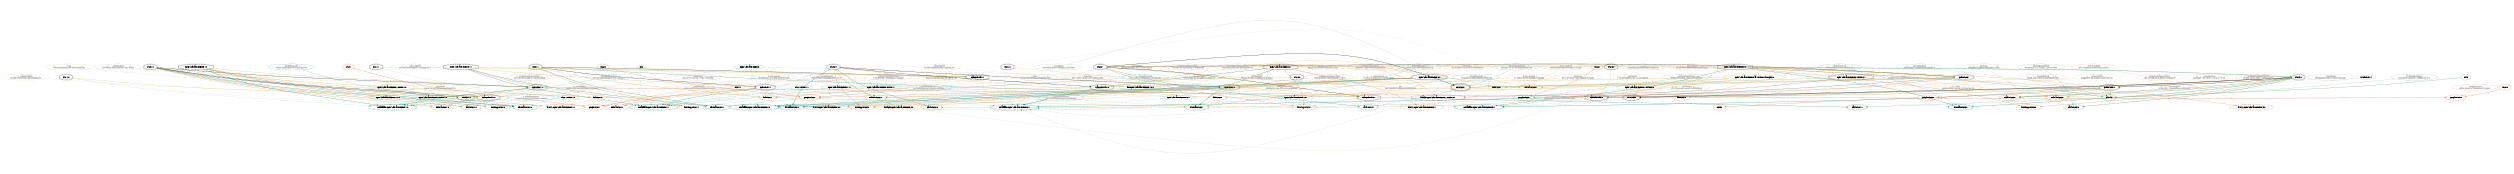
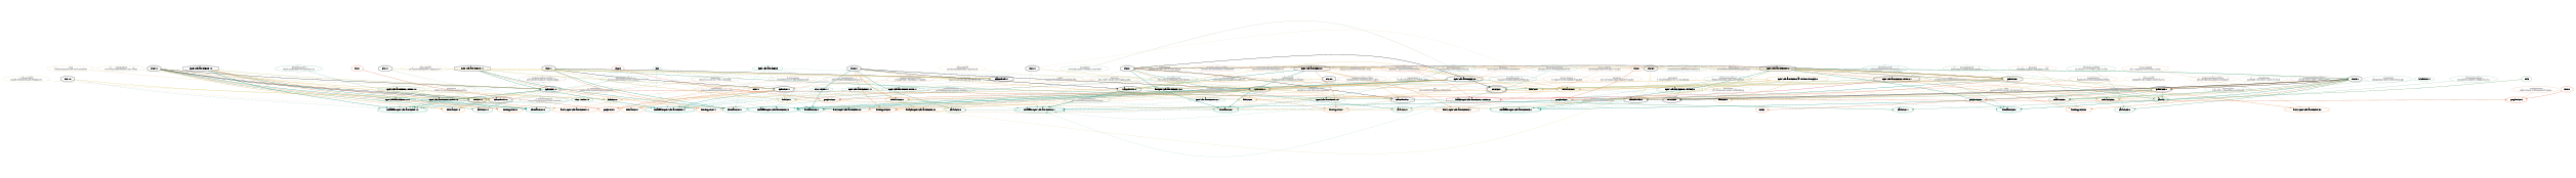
  strict digraph {
    splines=curved
    node [color="#00876c" shape=doubleoctagon]
    edge [color="#00876c" weight=0.5 arrowhead=vee style=bold]
    n1 [color="#b8bf62" fillcolor="beige;1" fontcolor=gray label="SPDXLicense\n67e4baa234b5529ed6be01b9214fa39c" shape=ellipse]
    n2 [label="spdx:OSL-1.0" color=""]
    n3 [label="osi:OSL-1.0" color=""]
    n4 [color="#e06f45" label="google:OSL10"]
    n5 [color="#e09d4b" label="Fedora:OSL-1.0"]
    n6 [color="#deb256" label="fsf:OSL-1.0"]
    n7 [label="metaeffekt:Open Software License 1.0"]
    n8 [label="OSL-1.0" color=""]
    n9 [label="BlueOak:OSL-1.0"]
    n10 [label="scancode:osl-1.0" color=""]
    n11 [color="#e18745" label="fossology:OSL-1.0"]
    n12 [color="#379469" label="cavil:OSL-1.0"]
    n13 [label="Open Software License 1.0" color=""]
    n14 [color="#e18745" label="ifrOSS:Open Software License 1.0"]
    n15 [color="#b8bf62" fillcolor="beige;1" fontcolor=gray label="SPDXLicense\nfb62cd464d3e498c5f8db514f27a71c9" shape=ellipse]
    n16 [label="spdx:OSL-1.1" color=""]
    n17 [color="#e06f45" label="google:OSL11"]
    n18 [color="#e09d4b" label="Fedora:OSL-1-1"]
    n19 [color="#deb256" label="fsf:OSL-1.1"]
    n20 [label="metaeffekt:Open Software License 1.1"]
    n21 [label="OSL-1.1" color=""]
    n22 [label="BlueOak:OSL-1.1"]
    n23 [label="scancode:osl-1.1" color=""]
    n24 [color="#e18745" label="fossology:OSL-1.1"]
    n25 [color="#379469" label="cavil:OSL-1.1"]
    n26 [label="Open Software License 1.1" color=""]
    n27 [color="#b8bf62" fillcolor="beige;1" fontcolor=gray label="SPDXLicense\na10da0d4fbec5f4201b77f0abf709b38" shape=ellipse]
    n28 [label="spdx:OSL-2.0" color=""]
    n29 [color="#e06f45" label="google:OSL20"]
    n30 [color="#e09d4b" label="Fedora:OSL-2.0"]
    n31 [color="#deb256" label="fsf:OSL-2.0"]
    n32 [label="metaeffekt:Open Software License 2.0"]
    n33 [label="OSL-2.0" color=""]
    n34 [label="BlueOak:OSL-2.0"]
    n35 [label="scancode:osl-2.0" color=""]
    n36 [color="#e18745" label="fossology:OSL-2.0"]
    n37 [color="#379469" label="cavil:OSL-2.0"]
    n38 [color="#dac767" label="fosslight:Open Software License 2.0"]
    n39 [label="Open Software License 2.0" color=""]
    n40 [color="#e18745" label="ifrOSS:Open Software License 2.0"]
    n41 [color="#b8bf62" fillcolor="beige;1" fontcolor=gray label="SPDXLicense\n3652cc7d9416774c517f7e95b15fc285" shape=ellipse]
    n42 [label="spdx:OSL-2.1" color=""]
    n43 [label="osi:OSL-2.1" shape=tripleoctagon color=""]
    n44 [color="#e06f45" label="google:OSL21"]
    n45 [color="#e09d4b" label="Fedora:OSL-2.1"]
    n46 [color="#deb256" label="fsf:OSL-2.1"]
    n47 [label="metaeffekt:Open Software License 2.1"]
    n48 [label="OSL-2.1" color=""]
    n49 [label="BlueOak:OSL-2.1"]
    n50 [label="scancode:osl-2.1" color=""]
    n51 [color="#e18745" label="fossology:OSL-2.1"]
    n52 [color="#379469" label="cavil:OSL-2.1"]
    n53 [label="Open Software License 2.1" color=""]
    n54 [color="#e18745" label="ifrOSS:Open Software License 2.1"]
    n55 [color="#b8bf62" fillcolor="beige;1" fontcolor=gray label="SPDXLicense\n3c2aa85f748b1bdb9141c34e1d479429" shape=ellipse]
    n56 [label="spdx:OSL-3.0" color=""]
    n57 [label="osi:OSL-3.0" color=""]
    n58 [color="#e06f45" label="google:OSL30"]
    n59 [color="#e09d4b" label="Fedora:OSL-3.0"]
    n60 [color="#58a066" label="osadl:OSL-3.0"]
    n61 [color="#deb256" label="fsf:OSL-3.0"]
    n62 [color="#58a066" label="cal:osl-3"]
    n63 [label="metaeffekt:Open Software License 3.0"]
    n64 [label="OSL-3.0" color=""]
    n65 [label="BlueOak:OSL-3.0"]
    n66 [label="scancode:osl-3.0" color=""]
    n67 [color="#e18745" label="fossology:OSL-3.0"]
    n68 [color="#379469" label="cavil:OSL-3.0"]
    n69 [label="Open Software License 3.0" color=""]
    n70 [color="#e18745" label="ifrOSS:Open Software License 3.0"]
    n71 [color="#78ab63" fillcolor="beige;1" fontcolor=gray label="OSILicense\ne53564151824a283d90dc69b6689a727" shape=ellipse]
    n72 [color="#78ab63" label="Open Software License, Version 1.0"]
    n73 [color="#78ab63" fillcolor="beige;1" fontcolor=gray label="OSILicense\nbe1bed33163d870098cc3b1242e7b5bd" shape=ellipse]
    n74 [label="Open Software License, Version 2.1" color=""]
    n75 [color="#d43d51" label="hitachi:Open Software License, version 2.1"]
    n76 [color="#78ab63" fillcolor="beige;1" fontcolor=gray label="OSILicense\nda47abc826cfd7c2ced342da3b9f38c3" shape=ellipse]
    n77 [color="#78ab63" label="Open Software License, Version 3.0"]
    n78 [color="#e06f45" fillcolor="beige;1" fontcolor=gray label="GoogleLicense\n8bfd01d860e404faaeec95ea7f1e26be" shape=ellipse]
    n79 [color="#e06f45" label=OSL10]
    n80 [color="#e06f45" fillcolor="beige;1" fontcolor=gray label="GoogleLicense\n193a0afaa53f128a9e56f2e8dbc00407" shape=ellipse]
    n81 [color="#e06f45" label=OSL11]
    n82 [color="#e06f45" fillcolor="beige;1" fontcolor=gray label="GoogleLicense\n79afa0a65e7507ad4665949d1eeaf775" shape=ellipse]
    n83 [color="#e06f45" label=OSL20]
    n84 [color="#e06f45" fillcolor="beige;1" fontcolor=gray label="GoogleLicense\na32fe6dd61373a673c8368b95cd94a98" shape=ellipse]
    n85 [color="#e06f45" label=OSL21]
    n86 [color="#e06f45" fillcolor="beige;1" fontcolor=gray label="GoogleLicense\n3f04b23cbd4dc0e6e2d7ca824b4de6b0" shape=ellipse]
    n87 [color="#e06f45" label=OSL30]
    n88 [color="#e09d4b" fillcolor="beige;1" fontcolor=gray label="FedoraEntry\n3e80c86cffed9ba8cdf435d62f3138ea" shape=ellipse]
    n89 [color="#e09d4b" label="OSL-1-1"]
    n90 [label="OSL 1.1" color=""]
    n91 [color="#e09d4b" fillcolor="beige;1" fontcolor=gray label="FedoraEntry\nb2c5b30caa346822e3ab6b207893bed6" shape=ellipse]
    n92 [label="OSL 1.0" color=""]
    n93 [color="#e09d4b" fillcolor="beige;1" fontcolor=gray label="FedoraEntry\n55cd98bc748e01afa7e1601c309e8b81" shape=ellipse]
    n94 [label="OSL 2.0" color=""]
    n95 [color="#e09d4b" fillcolor="beige;1" fontcolor=gray label="FedoraEntry\nf68c231cb2c7fbcda10a200ff5178b3c" shape=ellipse]
    n96 [label="OSL 2.1" color=""]
    n97 [color="#e09d4b" fillcolor="beige;1" fontcolor=gray label="FedoraEntry\n3d42aca9902eeea5b35f302393a48228" shape=ellipse]
    n98 [label="OSL 3.0" color=""]
    n99 [fillcolor="beige;1" fontcolor=gray label="BlueOakCouncil\nd535b1c5e5feaf63d7fdd46bab602103" shape=ellipse]
    n100 [label="Open Software License" shape=octagon]
    n101 [fillcolor="beige;1" fontcolor=gray label="BlueOakCouncil\nf8b721a973045eea6ed880df04e3d050" shape=ellipse]
    n102 [fillcolor="beige;1" fontcolor=gray label="BlueOakCouncil\n1bc6282b0908ff3d035ea33daa99c152" shape=ellipse]
    n103 [fillcolor="beige;1" fontcolor=gray label="BlueOakCouncil\na7076a282052215f3a0d5fafa4fc8163" shape=ellipse]
    n104 [fillcolor="beige;1" fontcolor=gray label="BlueOakCouncil\n24bfcd8cafe3e0f057f718bcb2f9ca72" shape=ellipse]
    n105 [color="#58a066" fillcolor="beige;1" fontcolor=gray label="OSADLRule\n8aec5cdce230beb54d193ab79b0b6c91" shape=ellipse]
    n106 [color="#58a066" fillcolor="beige;1" fontcolor=gray label="OSADLMatrix\n94a01ba5144ebc89fff3c1e7494d6155" shape=ellipse]
    n107 [color="#deb256" fillcolor="beige;1" fontcolor=gray label="FSF\nadf0302d6c9293725a759b91e9e3fdce" shape=ellipse]
    n108 [color="#deb256" label="Open Software License, all versions through 3.0"]
    n109 [color="#deb256" fillcolor="beige;1" fontcolor=gray label="FSF\n1fe2e32ddb0da9cbc2beecf5f4c31aed" shape=ellipse]
    n110 [color="#deb256" fillcolor="beige;1" fontcolor=gray label="FSF\ncbd1002fd35454cfe602c12d9e60d38d" shape=ellipse]
    n111 [color="#deb256" fillcolor="beige;1" fontcolor=gray label="FSF\n0d75bfdc4d5c7dbf953985a62e157beb" shape=ellipse]
    n112 [color="#deb256" fillcolor="beige;1" fontcolor=gray label="FSF\n0688923ea9aa75045d772b420c46241d" shape=ellipse]
    n113 [color="#58a066" fillcolor="beige;1" fontcolor=gray label="ChooseALicense\nf13aa4ec9e4873639f7e623b2066ac7c" shape=ellipse]
    n114 [color="#58a066" label="osl-3"]
    n115 [color="#dac767" fillcolor="beige;1" fontcolor=gray label="ScancodeData\n88d2f97ca9d2e4fe762fb4aa335600d0" shape=ellipse]
    n116 [color="#dac767" fillcolor="beige;1" fontcolor=gray label="ScancodeData\n254a6d9b0e96f5625bb773f63ce3ed14" shape=ellipse]
    n117 [color="#dac767" fillcolor="beige;1" fontcolor=gray label="ScancodeData\na9cbf324842e807be8ef6d81345a069d" shape=ellipse]
    n118 [color="#dac767" fillcolor="beige;1" fontcolor=gray label="ScancodeData\n4c27fce0ee2fc6d6a2683463cb16b2eb" shape=ellipse]
    n119 [color="#dac767" fillcolor="beige;1" fontcolor=gray label="ScancodeData\nc58e56ad37e5180c58318d8df4d32400" shape=ellipse]
    n120 [color="#e18745" fillcolor="beige;1" fontcolor=gray label="Fossology\n39271fd2a746b9c7bd31f1665c022898" shape=ellipse]
    n121 [color="#e18745" fillcolor="beige;1" fontcolor=gray label="Fossology\n4024b4c2d0d4d24a75e4d12a8d003879" shape=ellipse]
    n122 [color="#e18745" fillcolor="beige;1" fontcolor=gray label="Fossology\n5913401872c34467444fc7440e1bea51" shape=ellipse]
    n123 [color="#e18745" fillcolor="beige;1" fontcolor=gray label="Fossology\n954275409d251d56b70966954b76c850" shape=ellipse]
    n124 [color="#e18745" fillcolor="beige;1" fontcolor=gray label="Fossology\n0abb5fafe2403a8db191e7533e714baa" shape=ellipse]
    n125 [color="#379469" fillcolor="beige;1" fontcolor=gray label="OKFN\n29c8ebdb21fc4e8388ad2ba7a33ac07c" shape=ellipse]
    n126 [color="#e06f45" fillcolor="beige;1" fontcolor=gray label="OrtLicenseCategorization\n82a4bed4f0f7e28561e44de0f904a355" shape=ellipse]
    n127 [color="#e06f45" fillcolor="beige;1" fontcolor=gray label="OrtLicenseCategorization\nb70b3c3aa9cf71af9de55d0044683967" shape=ellipse]
    n128 [color="#e06f45" fillcolor="beige;1" fontcolor=gray label="OrtLicenseCategorization\n40ede6239a3514eb8aade225a4106a00" shape=ellipse]
    n129 [color="#e06f45" fillcolor="beige;1" fontcolor=gray label="OrtLicenseCategorization\n8191e511e94c2ba23d634f40a3e8ec05" shape=ellipse]
    n130 [color="#e06f45" fillcolor="beige;1" fontcolor=gray label="OrtLicenseCategorization\n1af46a34b8ac44ecf97143f5d0449558" shape=ellipse]
    n131 [color="#e09d4b" fillcolor="beige;1" fontcolor=gray label="OrtLicenseCategorization\neee1a76e42df5763a43e2f8ce35bd7f1" shape=ellipse]
    n132 [color="#e09d4b" fillcolor="beige;1" fontcolor=gray label="OrtLicenseCategorization\n16a164a0c991d3618594dc190deecd1a" shape=ellipse]
    n133 [color="#379469" fillcolor="beige;1" fontcolor=gray label="CavilLicenseChange\n6d04307ec90f3d6c52a1bae1c05db674" shape=ellipse]
    n134 [color="#379469" fillcolor="beige;1" fontcolor=gray label="CavilLicenseChange\ne208debb81f2093aa14f39e634d27d72" shape=ellipse]
    n135 [color="#379469" label="SUSE-OSL-1.1" shape=octagon]
    n136 [color="#379469" fillcolor="beige;1" fontcolor=gray label="CavilLicenseChange\n5ac930bab03fed87458310574ceaa909" shape=ellipse]
    n137 [color="#379469" fillcolor="beige;1" fontcolor=gray label="CavilLicenseChange\n3fb263240f1e47a8dcec938ed59ea4ed" shape=ellipse]
    n138 [color="#379469" fillcolor="beige;1" fontcolor=gray label="CavilLicenseChange\nd076bd6d71b477b16601722f770d4f89" shape=ellipse]
    n139 [fillcolor="beige;1" fontcolor=gray label="MetaeffektLicense\nd89a89c94a111cae8d83eeeaee2433b3" shape=ellipse]
    n140 [label=OSL shape=octagon]
    n141 [fillcolor="beige;1" fontcolor=gray label="MetaeffektLicense\nffd15ebf29ed3a5e72c37076448956e3" shape=ellipse]
    n142 [label="Open Software Licensev. 2.1" shape=octagon]
    n143 [label="Open Software License v.2.1" shape=octagon]
    n144 [fillcolor="beige;1" fontcolor=gray label="MetaeffektLicense\n80b36df1a9d543fc4c00773c371070ba" shape=ellipse]
    n145 [label="The Open Software License v. 2.0" shape=octagon]
    n146 [fillcolor="beige;1" fontcolor=gray label="MetaeffektLicense\n1c0499ff3a592f097b7bb20b7d2993be" shape=ellipse]
    n147 [label="OSL, Version 1.1" shape=octagon]
    n148 [label="Open Software License v. 1.1" shape=octagon]
    n149 [label="Open Software License version 1.1" shape=octagon]
    n150 [fillcolor="beige;1" fontcolor=gray label="MetaeffektLicense\n7e26c249a28d4c731a10452e1182598d" shape=ellipse]
    n151 [label="OSL, Version 1.0" shape=octagon]
    n152 [label="Open Software License v. 1.0" shape=octagon]
    n153 [label="Open Software License version 1.0" shape=octagon]
    n154 [color="#dac767" fillcolor="beige;1" fontcolor=gray label="FOSSLight\na74ddc2ad96990979174212316f3c5c0" shape=ellipse]
    n155 [color="#d43d51" fillcolor="beige;1" fontcolor=gray label="HitachiOpenLicense\n736f980f74c86e16b0bf0e55f2b6adcc" shape=ellipse]
    n156 [color="#e18745" fillcolor="beige;1" fontcolor=gray label="ifrOSS License\n157edd9f884024a759578f33097f088a" shape=ellipse]
    n157 [color="#e18745" fillcolor="beige;1" fontcolor=gray label="ifrOSS License\nd07d692e4de7fae76cf8ff92a4662e3e" shape=ellipse]
    n158 [color="#e18745" fillcolor="beige;1" fontcolor=gray label="ifrOSS License\n0c3dec966f09b63d1fd8433277182624" shape=ellipse]
    n159 [color="#e18745" fillcolor="beige;1" fontcolor=gray label="ifrOSS License\ncbb1786cefc2c0a8eaf1ca952122d937" shape=ellipse]
    n1 -> n2 [color="#b8bf62" arrowhead="" style=""]
    n2 -> n3 [color="#78ab63" weight=0.7]
    n2 -> n4 [color="#e06f45" weight=0.7]
    n2 -> n5 [color="#e09d4b" weight=0.7]
    n2 -> n6 [color="#deb256" style=dashed]
    n2 -> n7 [weight=0.7]
    n3 -> n7 [style=dashed]
    n8 -> n2 [weight=0.7 color=""]
    n8 -> n3 [weight=0.7 color=""]
    n8 -> n5 [color="#e09d4b" weight=0.7]
    n8 -> n6 [color="#deb256" weight=0.7]
    n8 -> n9 [weight=0.7]
    n8 -> n10 [weight=0.7 color=""]
    n8 -> n11 [color="#e18745" weight=0.7]
    n8 -> n12 [color="#379469" weight=0.7]
    n10 -> n7 [style=dashed]
    n13 -> n2 [color="#b8bf62" weight=0.7]
    n13 -> n5 [color="#e09d4b" style=dashed]
    n13 -> n7 [weight=0.7]
    n13 -> n9 [weight=0.7]
    n13 -> n10 [color="#dac767" weight=0.7]
    n13 -> n11 [color="#e18745" weight=0.7]
    n13 -> n14 [color="#e18745" weight=0.7]
    n15 -> n16 [color="#b8bf62" arrowhead="" style=""]
    n16 -> n17 [color="#e06f45" weight=0.7]
    n16 -> n18 [color="#e09d4b" weight=0.7]
    n16 -> n19 [color="#deb256" style=dashed]
    n16 -> n20 [weight=0.7]
    n21 -> n16 [weight=0.7 color=""]
    n21 -> n19 [color="#deb256" weight=0.7]
    n21 -> n22 [weight=0.7]
    n21 -> n23 [weight=0.7 color=""]
    n21 -> n24 [color="#e18745" weight=0.7]
    n21 -> n25 [color="#379469" weight=0.7]
    n23 -> n20 [style=dashed]
    n26 -> n16 [color="#b8bf62" weight=0.7]
    n26 -> n18 [color="#e09d4b" style=dashed]
    n26 -> n20 [weight=0.7]
    n26 -> n22 [weight=0.7]
    n26 -> n23 [color="#dac767" weight=0.7]
    n26 -> n24 [color="#e18745" weight=0.7]
    n27 -> n28 [color="#b8bf62" arrowhead="" style=""]
    n28 -> n29 [color="#e06f45" weight=0.7]
    n28 -> n30 [color="#e09d4b" weight=0.7]
    n28 -> n31 [color="#deb256" style=dashed]
    n28 -> n32 [weight=0.7]
    n33 -> n28 [weight=0.7 color=""]
    n33 -> n30 [color="#e09d4b" weight=0.7]
    n33 -> n31 [color="#deb256" weight=0.7]
    n33 -> n32 [style=dashed]
    n33 -> n34 [weight=0.7]
    n33 -> n35 [weight=0.7 color=""]
    n33 -> n36 [color="#e18745" weight=0.7]
    n33 -> n37 [color="#379469" weight=0.7]
    n33 -> n38 [color="#dac767" weight=0.7]
    n35 -> n32 [style=dashed]
    n39 -> n28 [color="#b8bf62" weight=0.7]
    n39 -> n30 [color="#e09d4b" style=dashed]
    n39 -> n32 [weight=0.7]
    n39 -> n34 [weight=0.7]
    n39 -> n35 [color="#dac767" weight=0.7]
    n39 -> n36 [color="#e18745" weight=0.7]
    n39 -> n38 [color="#dac767" weight=0.7]
    n39 -> n40 [color="#e18745" weight=0.7]
    n41 -> n42 [color="#b8bf62" arrowhead="" style=""]
    n42 -> n43 [color="#78ab63" weight=0.7]
    n42 -> n44 [color="#e06f45" weight=0.7]
    n42 -> n45 [color="#e09d4b" weight=0.7]
    n42 -> n46 [color="#deb256" style=dashed]
    n42 -> n47 [weight=0.7]
    n43 -> n47 [style=dashed]
    n48 -> n42 [weight=0.7 color=""]
    n48 -> n43 [weight=0.7 color=""]
    n48 -> n45 [color="#e09d4b" weight=0.7]
    n48 -> n46 [color="#deb256" weight=0.7]
    n48 -> n47 [style=dashed]
+   n48 -> n49 [weight=0.7]
    n48 -> n50 [weight=0.7 color=""]
    n48 -> n51 [color="#e18745" weight=0.7]
    n48 -> n52 [color="#379469" weight=0.7]
    n50 -> n47 [style=dashed]
    n53 -> n42 [color="#b8bf62" weight=0.7]
    n53 -> n45 [color="#e09d4b" style=dashed]
    n53 -> n47 [weight=0.7]
    n53 -> n49 [weight=0.7]
    n53 -> n50 [color="#dac767" weight=0.7]
    n53 -> n51 [color="#e18745" weight=0.7]
    n53 -> n54 [color="#e18745" weight=0.7]
    n55 -> n56 [color="#b8bf62" arrowhead="" style=""]
    n56 -> n57 [color="#78ab63" weight=0.7]
    n56 -> n58 [color="#e06f45" weight=0.7]
    n56 -> n59 [color="#e09d4b" weight=0.7]
    n56 -> n60 [color="#58a066" weight=0.7]
    n56 -> n61 [color="#deb256" style=dashed]
    n56 -> n62 [color="#58a066" weight=0.7]
    n56 -> n63 [weight=0.7]
    n57 -> n63 [style=dashed]
    n64 -> n56 [weight=0.7 color=""]
    n64 -> n57 [weight=0.7 color=""]
    n64 -> n59 [color="#e09d4b" weight=0.7]
    n64 -> n60 [color="#58a066" weight=0.7]
    n64 -> n61 [color="#deb256" weight=0.7]
    n64 -> n65 [weight=0.7]
    n64 -> n66 [weight=0.7 color=""]
    n64 -> n67 [color="#e18745" weight=0.7]
    n64 -> n68 [color="#379469" weight=0.7]
    n66 -> n63 [style=dashed]
    n69 -> n56 [color="#b8bf62" weight=0.7]
    n69 -> n59 [color="#e09d4b" style=dashed]
    n69 -> n62 [color="#58a066" weight=0.7]
    n69 -> n63 [weight=0.7]
    n69 -> n64 [color="#379469" weight=0.7]
    n69 -> n65 [weight=0.7]
    n69 -> n66 [color="#dac767" weight=0.7]
    n69 -> n67 [color="#e18745" weight=0.7]
    n69 -> n70 [color="#e18745" weight=0.7]
    n71 -> n3 [color="#78ab63" arrowhead="" style=""]
    n72 -> n3 [color="#78ab63" weight=0.7]
    n73 -> n43 [color="#78ab63" arrowhead="" style=""]
    n74 -> n43 [color="#78ab63" weight=0.7]
    n74 -> n75 [color="#d43d51" weight=0.7]
    n76 -> n57 [color="#78ab63" arrowhead="" style=""]
    n77 -> n57 [color="#78ab63" weight=0.7]
    n78 -> n4 [color="#e06f45" arrowhead="" style=""]
    n79 -> n4 [color="#e06f45" weight=0.7]
    n80 -> n17 [color="#e06f45" arrowhead="" style=""]
    n81 -> n17 [color="#e06f45" weight=0.7]
    n82 -> n29 [color="#e06f45" arrowhead="" style=""]
    n83 -> n29 [color="#e06f45" weight=0.7]
    n84 -> n44 [color="#e06f45" arrowhead="" style=""]
    n85 -> n44 [color="#e06f45" weight=0.7]
    n86 -> n58 [color="#e06f45" arrowhead="" style=""]
-   n87 -> n58 [color="#e06f45" weight=0.7]
+   n58 -> n87 [color="#e06f45" weight=0.7]
    n88 -> n18 [color="#e09d4b" arrowhead="" style=""]
    n89 -> n18 [color="#e09d4b" weight=0.7]
    n90 -> n18 [color="#e09d4b" style=dashed]
    n90 -> n20 [style=dashed]
    n90 -> n23 [color="#dac767" weight=0.7]
    n91 -> n5 [color="#e09d4b" arrowhead="" style=""]
    n92 -> n5 [color="#e09d4b" style=dashed]
    n92 -> n7 [style=dashed]
    n92 -> n10 [color="#dac767" weight=0.7]
    n93 -> n30 [color="#e09d4b" arrowhead="" style=""]
    n94 -> n30 [color="#e09d4b" style=dashed]
    n94 -> n35 [color="#dac767" weight=0.7]
    n95 -> n45 [color="#e09d4b" arrowhead="" style=""]
    n96 -> n45 [color="#e09d4b" style=dashed]
    n96 -> n47 [style=dashed]
    n96 -> n50 [color="#dac767" weight=0.7]
    n97 -> n59 [color="#e09d4b" arrowhead="" style=""]
    n98 -> n59 [color="#e09d4b" style=dashed]
    n98 -> n66 [color="#dac767" weight=0.7]
    n99 -> n9 [arrowhead="" style=""]
    n100 -> n9 [style=dashed]
    n100 -> n22 [style=dashed]
    n100 -> n34 [style=dashed]
    n100 -> n49 [style=dashed]
    n100 -> n65 [style=dashed]
    n101 -> n22 [arrowhead="" style=""]
    n102 -> n34 [arrowhead="" style=""]
    n103 -> n49 [arrowhead="" style=""]
    n104 -> n65 [arrowhead="" style=""]
    n105 -> n60 [color="#58a066" arrowhead="" style=""]
    n106 -> n60 [color="#58a066" arrowhead="" style=""]
    n107 -> n6 [color="#deb256" arrowhead="" style=""]
    n108 -> n6 [color="#deb256" weight=0.7]
    n108 -> n19 [color="#deb256" weight=0.7]
    n108 -> n31 [color="#deb256" weight=0.7]
    n108 -> n46 [color="#deb256" weight=0.7]
    n108 -> n61 [arrowhead=normal color="#deb256" weight=0.7]
    n109 -> n19 [color="#deb256" arrowhead="" style=""]
    n110 -> n31 [color="#deb256" arrowhead="" style=""]
    n111 -> n46 [color="#deb256" arrowhead="" style=""]
    n112 -> n61 [color="#deb256" arrowhead="" style=""]
    n113 -> n62 [color="#58a066" arrowhead="" style=""]
    n114 -> n62 [color="#58a066" weight=0.7]
    n115 -> n10 [color="#dac767" arrowhead="" style=""]
    n116 -> n23 [color="#dac767" arrowhead="" style=""]
    n117 -> n35 [color="#dac767" arrowhead="" style=""]
    n118 -> n50 [color="#dac767" arrowhead="" style=""]
    n119 -> n66 [color="#dac767" arrowhead="" style=""]
    n120 -> n24 [color="#e18745" arrowhead="" style=""]
    n121 -> n51 [color="#e18745" arrowhead="" style=""]
    n122 -> n11 [color="#e18745" arrowhead="" style=""]
    n123 -> n36 [color="#e18745" arrowhead="" style=""]
    n124 -> n67 [color="#e18745" arrowhead="" style=""]
    n125 -> n64 [color="#379469" arrowhead="" style=""]
    n126 -> n2 [color="#e06f45" arrowhead="" style=""]
    n127 -> n16 [color="#e06f45" arrowhead="" style=""]
    n128 -> n28 [color="#e06f45" arrowhead="" style=""]
    n129 -> n42 [color="#e06f45" arrowhead="" style=""]
    n130 -> n56 [color="#e06f45" arrowhead="" style=""]
    n131 -> n42 [color="#e09d4b" arrowhead="" style=""]
    n132 -> n56 [color="#e09d4b" arrowhead="" style=""]
    n133 -> n12 [color="#379469" arrowhead="" style=""]
    n134 -> n25 [color="#379469" arrowhead="" style=""]
    n135 -> n25 [color="#379469" style=dashed]
    n136 -> n37 [color="#379469" arrowhead="" style=""]
    n137 -> n52 [color="#379469" arrowhead="" style=""]
    n138 -> n68 [color="#379469" arrowhead="" style=""]
    n139 -> n63 [arrowhead="" style=""]
    n140 -> n7 [style=dashed]
    n140 -> n20 [style=dashed]
    n140 -> n32 [style=dashed]
    n140 -> n47 [style=dashed]
    n140 -> n63 [style=dashed]
    n141 -> n47 [arrowhead="" style=""]
    n142 -> n47 [style=dashed]
    n143 -> n47 [style=dashed]
    n144 -> n32 [arrowhead="" style=""]
    n145 -> n32 [style=dashed]
    n146 -> n20 [arrowhead="" style=""]
    n147 -> n20 [style=dashed]
    n148 -> n20 [style=dashed]
    n149 -> n20 [style=dashed]
    n150 -> n7 [arrowhead="" style=""]
    n151 -> n7 [style=dashed]
    n152 -> n7 [style=dashed]
    n153 -> n7 [style=dashed]
    n154 -> n38 [color="#dac767" arrowhead="" style=""]
    n155 -> n75 [color="#d43d51" arrowhead="" style=""]
    n156 -> n14 [color="#e18745" arrowhead="" style=""]
    n157 -> n40 [color="#e18745" arrowhead="" style=""]
    n158 -> n54 [color="#e18745" arrowhead="" style=""]
    n159 -> n70 [color="#e18745" arrowhead="" style=""]
  }
